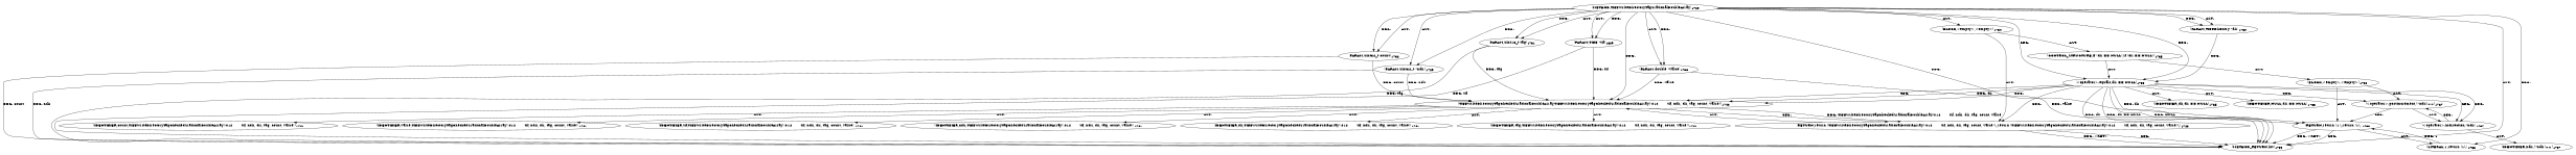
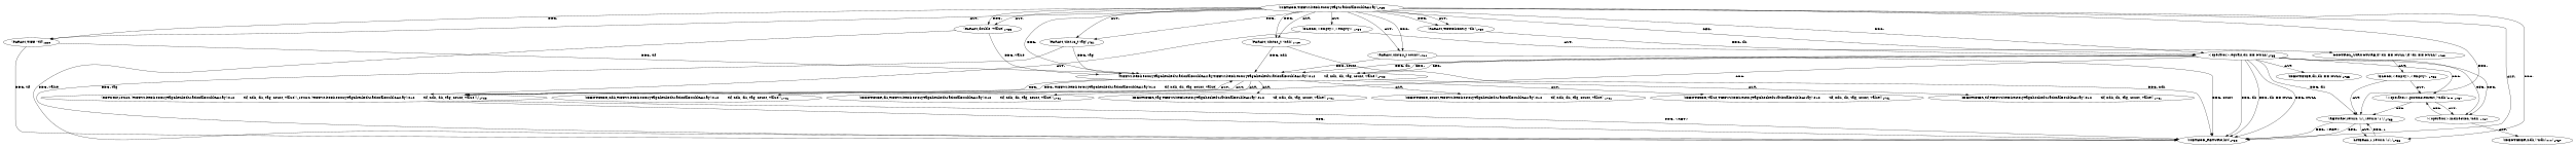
  digraph {
    n1 [label=<(METHOD,TIFFWriteDirectoryTagSrationalDoubleArray)<SUB>1729</SUB>>]
    n2 [label=<(PARAM,TIFF *tif)<SUB>1829</SUB>>]
    n3 [label=<(PARAM,uint32_t *ndir)<SUB>1729</SUB>>]
    n4 [label=<(PARAM,TIFFDirEntry *dir)<SUB>1730</SUB>>]
    n5 [label=<(PARAM,uint16_t tag)<SUB>1731</SUB>>]
    n6 [label=<(PARAM,uint32_t count)<SUB>1732</SUB>>]
    n7 [label=<(PARAM,double *value)<SUB>1733</SUB>>]
    n8 [label=<(BLOCK,&lt;empty&gt;,&lt;empty&gt;)<SUB>1734</SUB>>]
    n9 [label=<(&lt;operator&gt;.equals,dir == NULL)<SUB>1735</SUB>>]
    n10 [label=<(RETURN,return (1);,return (1);)<SUB>1738</SUB>>]
    n11 [label=<(LITERAL,1,return (1);)<SUB>1738</SUB>>]
    n12 [label=<(TIFFWriteDirectoryTagCheckedSrationalDoubleArray,TIFFWriteDirectoryTagCheckedSrationalDoubleArray(\012        tif, ndir, dir, tag, count, value))<SUB>1740</SUB>>]
    n13 [label=<(METHOD_RETURN,int)<SUB>1739</SUB>>]
    n14 [label=<(CONTROL_STRUCTURE,if (dir == NULL),if (dir == NULL))<SUB>1735</SUB>>]
    n15 [label=<(RETURN,return (TIFFWriteDirectoryTagCheckedSrationalDoubleArray(\012        tif, ndir, dir, tag, count, value));,return (TIFFWriteDirectoryTagCheckedSrationalDoubleArray(\012        tif, ndir, dir, tag, count, value));)<SUB>1740</SUB>>]
    n16 [label=<(IDENTIFIER,dir,dir == NULL)<SUB>1735</SUB>>]
-   n17 [label=<(IDENTIFIER,NULL,dir == NULL)<SUB>1735</SUB>>]
    n18 [label=<(&lt;operator&gt;.postIncrement,(*ndir)++)<SUB>1737</SUB>>]
    n19 [label=<(&lt;operator&gt;.indirection,*ndir)<SUB>1737</SUB>>]
    n20 [label=<(IDENTIFIER,tif,TIFFWriteDirectoryTagCheckedSrationalDoubleArray(\012        tif, ndir, dir, tag, count, value))<SUB>1741</SUB>>]
    n21 [label=<(IDENTIFIER,ndir,TIFFWriteDirectoryTagCheckedSrationalDoubleArray(\012        tif, ndir, dir, tag, count, value))<SUB>1741</SUB>>]
    n22 [label=<(IDENTIFIER,dir,TIFFWriteDirectoryTagCheckedSrationalDoubleArray(\012        tif, ndir, dir, tag, count, value))<SUB>1741</SUB>>]
    n23 [label=<(IDENTIFIER,tag,TIFFWriteDirectoryTagCheckedSrationalDoubleArray(\012        tif, ndir, dir, tag, count, value))<SUB>1741</SUB>>]
    n24 [label=<(IDENTIFIER,count,TIFFWriteDirectoryTagCheckedSrationalDoubleArray(\012        tif, ndir, dir, tag, count, value))<SUB>1741</SUB>>]
    n25 [label=<(IDENTIFIER,value,TIFFWriteDirectoryTagCheckedSrationalDoubleArray(\012        tif, ndir, dir, tag, count, value))<SUB>1741</SUB>>]
    n26 [label=<(BLOCK,&lt;empty&gt;,&lt;empty&gt;)<SUB>1736</SUB>>]
    n27 [label=<(IDENTIFIER,ndir,(*ndir)++)<SUB>1737</SUB>>]
    n1 -> n2 [label="AST: "]
    n1 -> n2 [label="DDG: "]
    n1 -> n3 [label="AST: "]
    n1 -> n3 [label="DDG: "]
    n1 -> n4 [label="AST: "]
    n1 -> n4 [label="DDG: "]
    n1 -> n5 [label="AST: "]
    n1 -> n5 [label="DDG: "]
    n1 -> n6 [label="AST: "]
    n1 -> n6 [label="DDG: "]
    n1 -> n7 [label="AST: "]
    n1 -> n7 [label="DDG: "]
    n1 -> n8 [label="AST: "]
    n1 -> n9 [label="CFG: "]
    n1 -> n9 [label="DDG: "]
    n1 -> n10 [label="DDG: "]
    n1 -> n11 [label="DDG: "]
    n1 -> n12 [label="DDG: "]
    n1 -> n13 [label="AST: "]
    n2 -> n12 [label="DDG: tif"]
    n2 -> n13 [label="DDG: tif"]
    n3 -> n12 [label="DDG: ndir"]
    n3 -> n13 [label="DDG: ndir"]
-   n4 -> n9 [label="CDG: "]
+   n4 -> n9 [label="DDG: dir"]
    n5 -> n12 [label="DDG: tag"]
    n5 -> n13 [label="DDG: tag"]
    n6 -> n12 [label="DDG: count"]
    n6 -> n13 [label="DDG: count"]
    n7 -> n12 [label="DDG: value"]
    n7 -> n13 [label="DDG: value"]
    n8 -> n14 [label="AST: "]
    n8 -> n15 [label="AST: "]
    n9 -> n10 [label="DDG: dir"]
    n9 -> n12 [label="CFG: "]
    n9 -> n12 [label="DDG: dir"]
    n9 -> n12 [label="CDG: "]
    n9 -> n13 [label="DDG: dir"]
    n9 -> n13 [label="DDG: dir == NULL"]
    n9 -> n13 [label="DDG: NULL"]
    n9 -> n15 [label="CDG: "]
    n9 -> n16 [label="AST: "]
-   n9 -> n17 [label="AST: "]
    n9 -> n18 [label="CDG: "]
    n9 -> n19 [label="CFG: "]
    n9 -> n19 [label="CDG: "]
    n10 -> n11 [label="AST: "]
    n10 -> n13 [label="CFG: "]
    n10 -> n13 [label="DDG: &lt;RET&gt;"]
    n11 -> n10 [label="DDG: 1"]
    n12 -> n15 [label="CFG: "]
    n12 -> n15 [label="DDG: TIFFWriteDirectoryTagCheckedSrationalDoubleArray(\012        tif, ndir, dir, tag, count, value)"]
    n12 -> n20 [label="AST: "]
    n12 -> n21 [label="AST: "]
    n12 -> n22 [label="AST: "]
    n12 -> n23 [label="AST: "]
    n12 -> n24 [label="AST: "]
    n12 -> n25 [label="AST: "]
-   n14 -> n9 [label="AST: "]
    n14 -> n26 [label="AST: "]
    n15 -> n12 [label="AST: "]
    n15 -> n13 [label="CFG: "]
    n15 -> n13 [label="DDG: &lt;RET&gt;"]
    n18 -> n10 [label="CFG: "]
    n18 -> n19 [label="AST: "]
    n19 -> n18 [label="CFG: "]
    n19 -> n27 [label="AST: "]
    n26 -> n10 [label="AST: "]
    n26 -> n18 [label="AST: "]
  }
